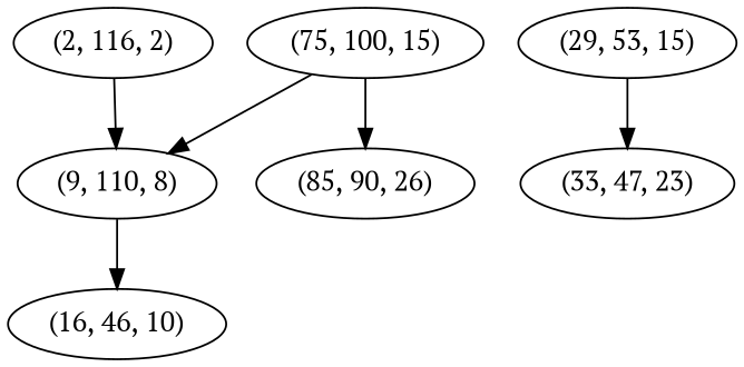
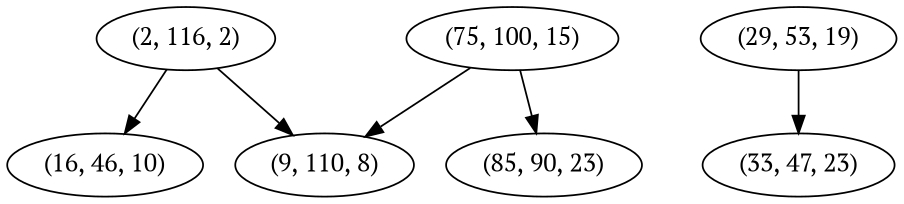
  digraph {
    fontname="PT Serif"
    node [fontname="PT Serif"]
    edge [fontname="PT Serif"]
    "(2, 116, 2)"
    "(9, 110, 8)"
    n3 [label="(16, 46, 10)"]
    "(75, 100, 15)"
-   "(85, 90, 23)" [label="(85, 90, 26)"]
-   "(29, 53, 19)" [label="(29, 53, 15)"]
+   "(85, 90, 23)"
+   "(29, 53, 19)"
    "(33, 47, 23)"
    "(2, 116, 2)" -> "(9, 110, 8)"
-   "(9, 110, 8)" -> n3
+   "(2, 116, 2)" -> n3
    "(75, 100, 15)" -> "(9, 110, 8)"
    "(75, 100, 15)" -> "(85, 90, 23)"
    "(29, 53, 19)" -> "(33, 47, 23)"
  }
